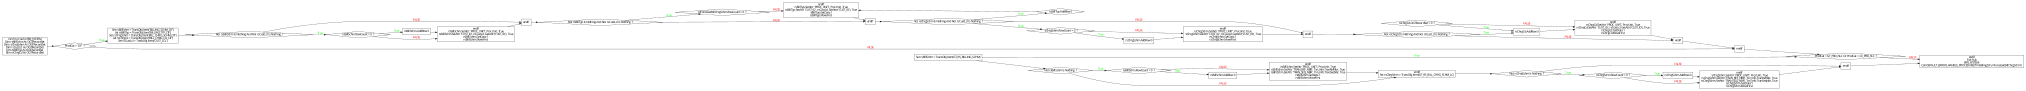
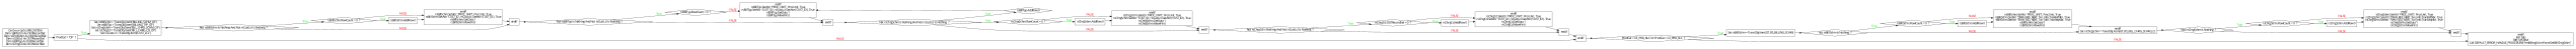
  digraph {
    fontname="Open Sans"
    rankdir=LR
    node [fontname="Open Sans" shape=box]
    edge [fontname="Open Sans"]
    n1 [label="On Error GoTo ERR_SYSTEM\nDim rsBillSchm As OGTRecordSet\nDim rsChrgSchm As OGTRecordSet\nDim rsCustLcl As OGTRecordSet\nDim rsBillTyp As OGTRecordSet\nDim rsChrgCd As OGTRecordSet"]
-   n2 [label="ProdCat = 'CIF'  ?" shape=diamond]
+   n2 [label="ProdCat = 'CIF'  ?"]
    n3 [label="Set rsBillSchm = TransObj.Item('BILLING_SCHM_CIF')\nSet rsBillTyp = TransObj.Item('BILLING_TYP_CIF')\nSet rsChrgSchm = TransObj.Item('BILL_CHRG_SCHM_CIF')\nSet rsChrgCd = TransObj.Item('BILL_CHRG_CD_CIF')\nSet rsCustLcl = TransObj.Item('CUST_LCL')"]
    n4 [label=endif]
    n5 [label="Not rsBillSchm Is Nothing And Not rsCustLcl Is Nothing  ?" shape=diamond]
    n6 [label="ProdCat = GT_PRD_NLC Or ProdCat = GT_PRD_XLC  ?" shape=diamond]
    n7 [label="rsBillSchm.RowCount = 0  ?" shape=diamond]
    n8 [label=endif]
    n9 [label="rsBillSchm.AddRow 0"]
    n10 [label="endif\nrsBillSchm.SetAttr 'PROC_UNIT', ProcUnit, True\nrsBillSchm.SetAttr 'CUST_ID', rsCustLcl.GetAttr('CUST_ID'), True\nrsBillSchm.GetData 1\nrsBillSchm.MoveFirst"]
    n11 [label="Not rsBillTyp Is Nothing And Not rsCustLcl Is Nothing  ?" shape=diamond]
-   n12 [label="mForceGetBillChrgSchm.RowCount = 0  ?" shape=diamond]
+   n12 [label="rsBillTyp.RowCount = 0  ?" shape=diamond]
    n13 [label=endif]
    n14 [label="endif\nrsBillTyp.SetAttr 'PROC_UNIT', ProcUnit, True\nrsBillTyp.SetAttr 'CUST_ID', rsCustLcl.GetAttr('CUST_ID'), True\nrsBillTyp.GetData 1\nrsBillTyp.MoveFirst"]
    n15 [label="Not rsChrgSchm Is Nothing And Not rsCustLcl Is Nothing  ?" shape=diamond]
    n16 [label="rsBillTyp.AddRow 0" shape=diamond]
    n17 [label="rsChrgSchm.RowCount = 0  ?" shape=diamond]
    n18 [label=endif]
    n19 [label="rsChrgSchm.AddRow 0"]
    n20 [label="endif\nrsChrgSchm.SetAttr 'PROC_UNIT', ProcUnit, True\nrsChrgSchm.SetAttr 'CUST_ID', rsCustLcl.GetAttr('CUST_ID'), True\nrsChrgSchm.GetData 1\nrsChrgSchm.MoveFirst"]
    n21 [label="Not rsChrgCd Is Nothing And Not rsCustLcl Is Nothing  ?" shape=diamond]
    n22 [label="rsChrgCd.OGTRecordSet = 0  ?" shape=diamond]
    n23 [label=endif]
    n24 [label="rsChrgCd.AddRow 0"]
    n25 [label="endif\nrsChrgCd.SetAttr 'PROC_UNIT', ProcUnit, True\nrsChrgCd.SetAttr 'CUST_ID', rsCustLcl.GetAttr('CUST_ID'), True\nrsChrgCd.GetData 1\nrsChrgCd.MoveFirst"]
    n26 [label="Set rsBillSchm = TransObj.Item(GT_RS_BILLING_SCHM)"]
    n27 [label="endif\nExit Sub\nERR_SYSTEM:\nCall DEFAULT_ERROR_HANDLE_PROCEDURE('frmBillingSch.mForceGetBillChrgSchm') "]
    n28 [label="Not rsBillSchm Is Nothing  ?" shape=diamond]
    n29 [label="rsBillSchm.RowCount = 0  ?" shape=diamond]
    n30 [label="endif\nSet rsChrgSchm = TransObj.Item(GT_RS_BILL_CHRG_SCHM_LC)"]
    n31 [label="rsBillSchm.AddRow 0"]
    n32 [label="endif\nrsBillSchm.SetAttr 'PROC_UNIT', ProcUnit, True\nrsBillSchm.SetAttr 'TRAN_REF_NBR', Txn_Info.TranRefNbr, True\nrsBillSchm.SetAttr 'TRAN_SEQ_NBR', Txn_Info.TranSeqNbr, True\nrsBillSchm.GetData 1\nrsBillSchm.MoveFirst"]
    n33 [label="Not rsChrgSchm Is Nothing  ?" shape=diamond]
    n34 [label="rsChrgSchm.RowCount = 0  ?" shape=diamond]
    n35 [label=endif]
    n36 [label="rsChrgSchm.AddRow 0"]
    n37 [label="endif\nrsChrgSchm.SetAttr 'PROC_UNIT', ProcUnit, True\nrsChrgSchm.SetAttr 'TRAN_REF_NBR', Txn_Info.TranRefNbr, True\nrsChrgSchm.SetAttr 'TRAN_SEQ_NBR', Txn_Info.TranSeqNbr, True\nrsChrgSchm.GetData 1\nrsChrgSchm.MoveFirst"]
    n1 -> n2
    n2 -> n3 [fontcolor=GREEN label=True]
    n2 -> n4 [fontcolor=RED label=FALSE]
    n3 -> n5
    n4 -> n6
    n5 -> n7 [fontcolor=GREEN label=True]
    n5 -> n8 [fontcolor=RED label=FALSE]
-   n26 -> n6 [fontcolor=GREEN label=True]
+   n6 -> n26 [fontcolor=GREEN label=True]
    n6 -> n27 [fontcolor=RED label=FALSE]
    n7 -> n9 [fontcolor=GREEN label=True]
    n7 -> n10 [fontcolor=RED label=FALSE]
    n8 -> n11
    n9 -> n10
    n10 -> n8
    n11 -> n12 [fontcolor=GREEN label=True]
    n11 -> n13 [fontcolor=RED label=FALSE]
    n12 -> n14 [fontcolor=RED label=FALSE]
    n13 -> n15
    n14 -> n13
    n15 -> n16 [fontcolor=GREEN label=True]
    n15 -> n17 [fontcolor=GREEN label=True]
    n15 -> n18 [fontcolor=RED label=FALSE]
    n16 -> n14
    n17 -> n19 [fontcolor=GREEN label=True]
    n17 -> n20 [fontcolor=RED label=FALSE]
    n18 -> n21
    n19 -> n20
    n20 -> n18
-   n21 -> n24 [fontcolor=GREEN label=True]
+   n21 -> n22 [fontcolor=GREEN label=True]
    n21 -> n23 [fontcolor=RED label=FALSE]
    n22 -> n24 [fontcolor=GREEN label=True]
    n22 -> n25 [fontcolor=RED label=FALSE]
    n23 -> n4
    n24 -> n25
    n25 -> n23
    n26 -> n28
    n28 -> n29 [fontcolor=GREEN label=True]
    n28 -> n30 [fontcolor=RED label=FALSE]
    n29 -> n31 [fontcolor=GREEN label=True]
    n29 -> n32 [fontcolor=RED label=FALSE]
    n30 -> n33
    n31 -> n32
    n32 -> n30
    n33 -> n34 [fontcolor=GREEN label=True]
    n33 -> n35 [fontcolor=RED label=FALSE]
    n34 -> n36 [fontcolor=GREEN label=True]
    n34 -> n37 [fontcolor=RED label=FALSE]
    n35 -> n27
    n36 -> n37
    n37 -> n35
  }
